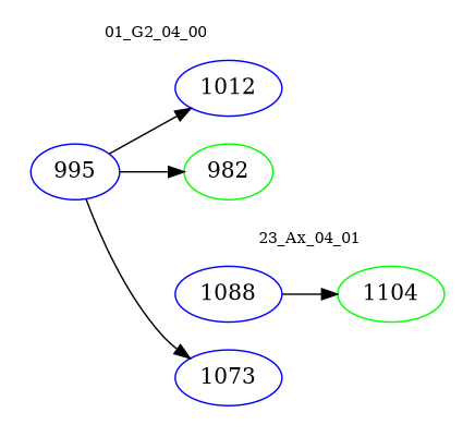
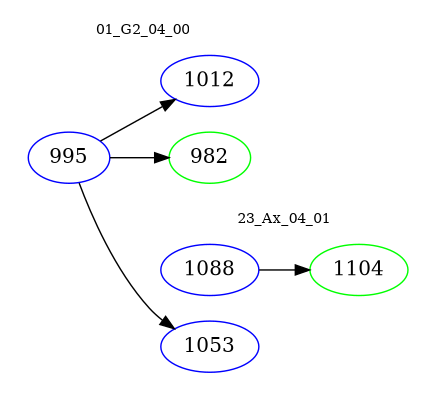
  digraph {
    rankdir=LR
    node [color=blue]
    edge [color=black]
    n1 [label=1088]
-   n2 [label=1073]
+   n2 [label=1053]
    n3 [color=green label=1104]
    n4 [label=995]
    n5 [color=green label=982]
    n6 [label=1012]
    subgraph cluster_1 {
      color=white
      fontsize=10
      label="23_Ax_04_01"
      n1
      n2
      n3
    }
    subgraph cluster_2 {
      color=white
      fontsize=10
      label="01_G2_04_00"
      n4
      n5
      n6
    }
    n1 -> n3
    n4 -> n2
    n4 -> n5
    n4 -> n6
  }
